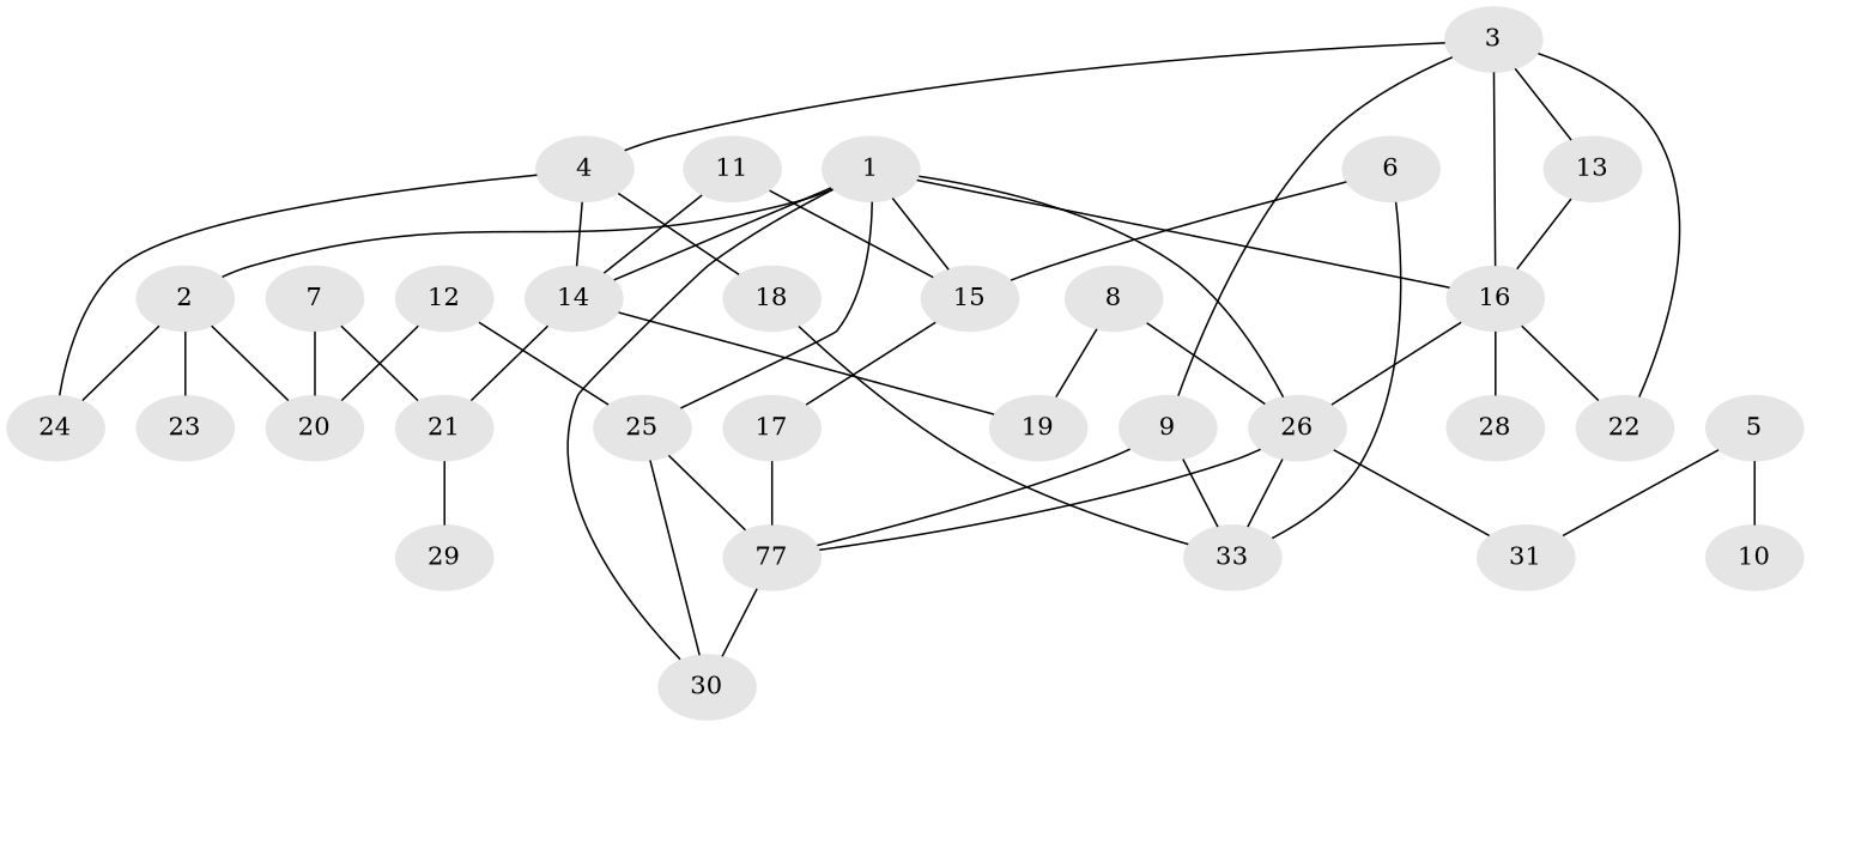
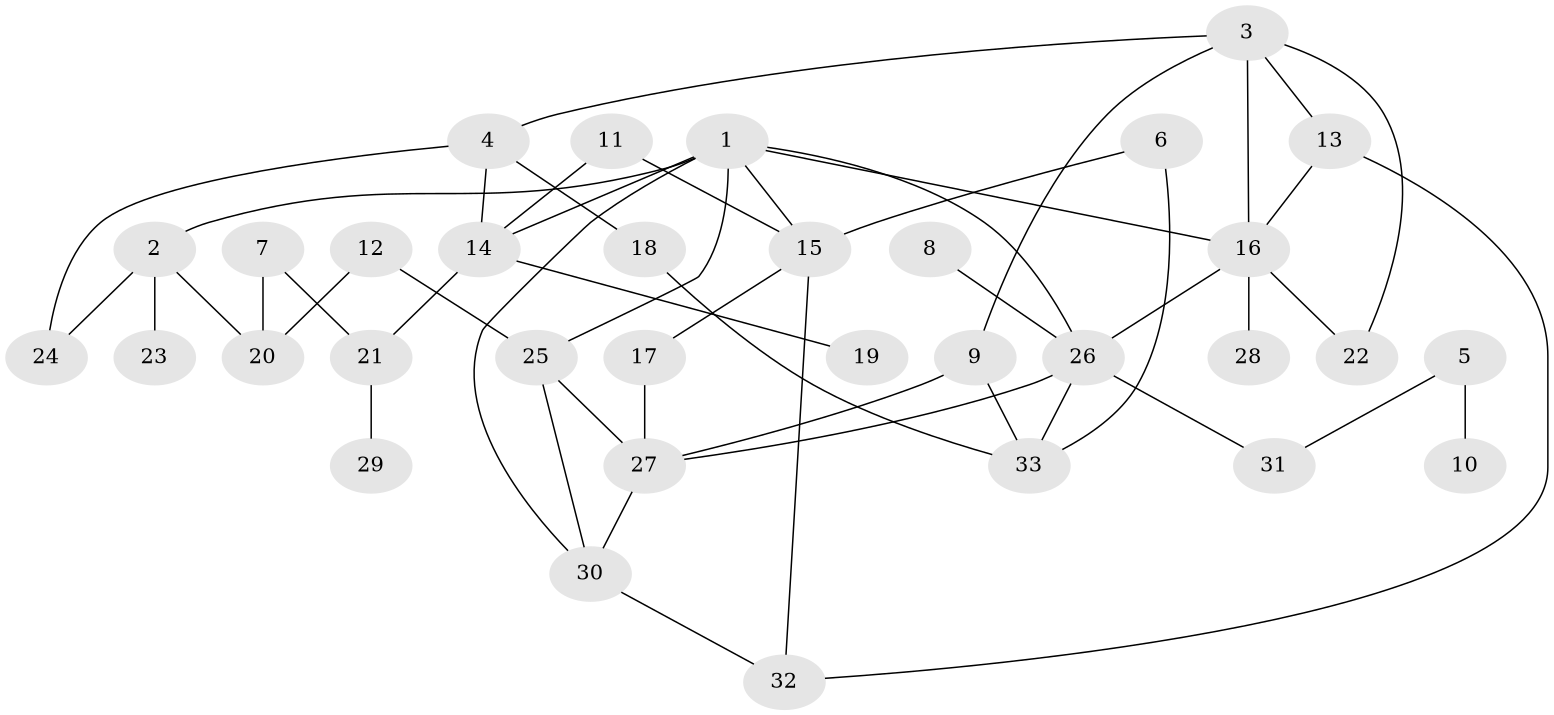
  graph {
    node [color=gray90 style=filled]
    edge [weight=1.0]
    1
    2
    14
    15
    16
    25
    26
    30
    20
    23
    24
    19
    21
+   32
    17
    22
    28
-   27 [label=77]
+   27
    31
    33
    3
    4
    9
    13
    18
    5
    10
    6
    7
    29
    8
    11
    12
    1 -- 2
    1 -- 14
    1 -- 15
    1 -- 16
    1 -- 25
    1 -- 26
    1 -- 30
    2 -- 20
    2 -- 23
    2 -- 24
    14 -- 19 [weight=2.0]
    14 -- 21
+   15 -- 32
    15 -- 17
    16 -- 26
    16 -- 22
    16 -- 28
    25 -- 30
    25 -- 27
    26 -- 27
    26 -- 31
    26 -- 33
+   30 -- 32
    21 -- 29
    17 -- 27
    27 -- 30
    3 -- 16
    3 -- 22
    3 -- 4
    3 -- 9
    3 -- 13
    4 -- 14
    4 -- 24
    4 -- 18
    9 -- 27
    9 -- 33
    13 -- 16
+   13 -- 32
    18 -- 33
    5 -- 31
    5 -- 10
    6 -- 15
    6 -- 33
    7 -- 20
    7 -- 21
    8 -- 26
-   8 -- 19
    11 -- 14
    11 -- 15
    12 -- 25
    12 -- 20
  }
